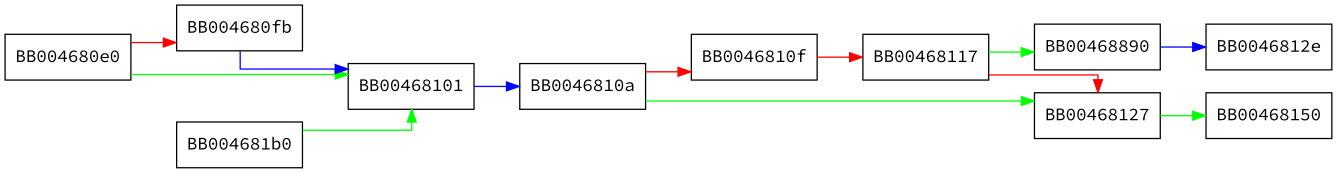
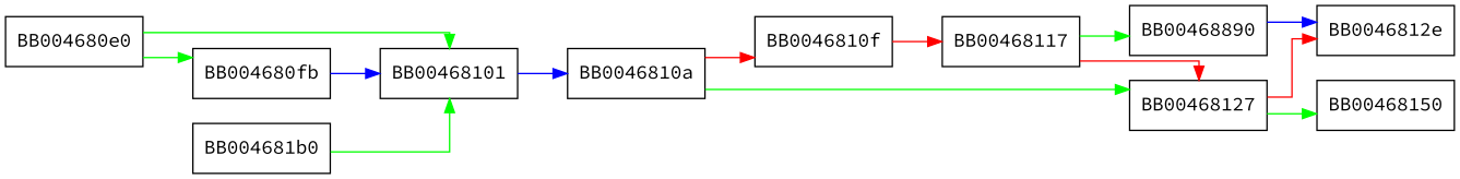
  digraph {
    fontname="Source Code Pro"
    rankdir=LR
    splines=ortho
    node [fontname="Source Code Pro" shape=box]
    edge [color=green fontname="Source Code Pro"]
    BB004680e0
    BB00468101
    BB004680fb
    BB0046810a
    BB004681b0
    BB0046810f
    BB00468127
    n8 [label=BB00468890]
    BB00468117
    BB0046812e
    BB00468150
    BB004680e0 -> BB00468101
-   BB004680e0 -> BB004680fb [color=red]
+   BB004680e0 -> BB004680fb
    BB00468101 -> BB0046810a [color=blue]
    BB004680fb -> BB00468101 [color=blue]
    BB0046810a -> BB0046810f [color=red]
    BB0046810a -> BB00468127
    BB004681b0 -> BB00468101
    BB0046810f -> BB00468117 [color=red]
+   BB00468127 -> BB0046812e [color=red]
    BB00468127 -> BB00468150
    n8 -> BB0046812e [color=blue]
    BB00468117 -> BB00468127 [color=red]
    BB00468117 -> n8
  }
